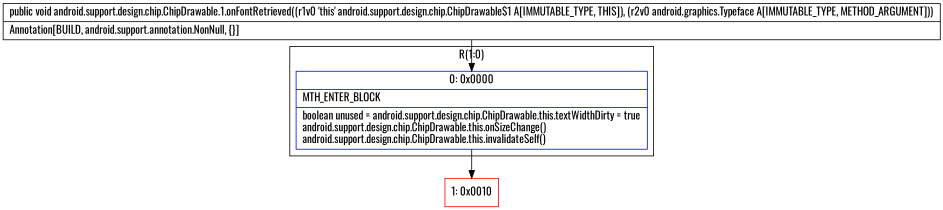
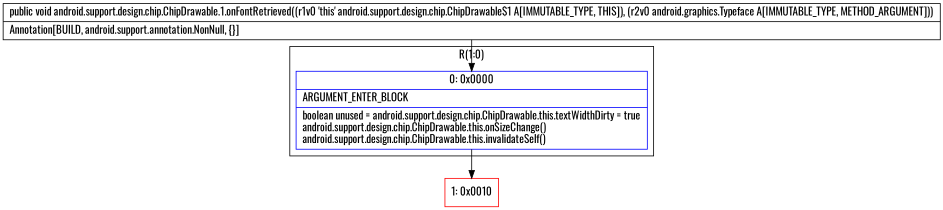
  digraph {
    fontname=Oswald
    node [shape=record fontname=Oswald]
    edge [fontname=Oswald]
-   n1 [color=blue label="{0\:\ 0x0000|MTH_ENTER_BLOCK\l|boolean unused = android.support.design.chip.ChipDrawable.this.textWidthDirty = true\landroid.support.design.chip.ChipDrawable.this.onSizeChange()\landroid.support.design.chip.ChipDrawable.this.invalidateSelf()\l}"]
+   n1 [color=blue label="{0\:\ 0x0000|ARGUMENT_ENTER_BLOCK\l|boolean unused = android.support.design.chip.ChipDrawable.this.textWidthDirty = true\landroid.support.design.chip.ChipDrawable.this.onSizeChange()\landroid.support.design.chip.ChipDrawable.this.invalidateSelf()\l}"]
    n2 [color=red label="{1\:\ 0x0010}"]
    n3 [label="{public void android.support.design.chip.ChipDrawable.1.onFontRetrieved((r1v0 'this' android.support.design.chip.ChipDrawable$1 A[IMMUTABLE_TYPE, THIS]), (r2v0 android.graphics.Typeface A[IMMUTABLE_TYPE, METHOD_ARGUMENT]))  | Annotation[BUILD, android.support.annotation.NonNull, \{\}]\l}"]
    subgraph cluster_1 {
      label="R(1:0)"
      n1
    }
    n1 -> n2
    n3 -> n1
  }
